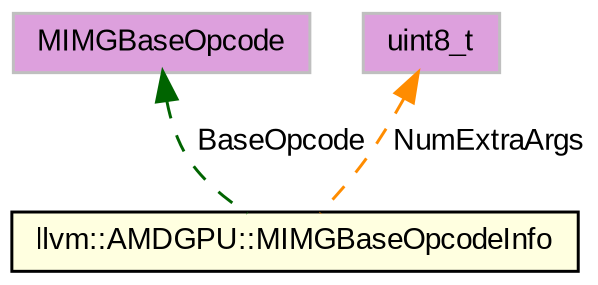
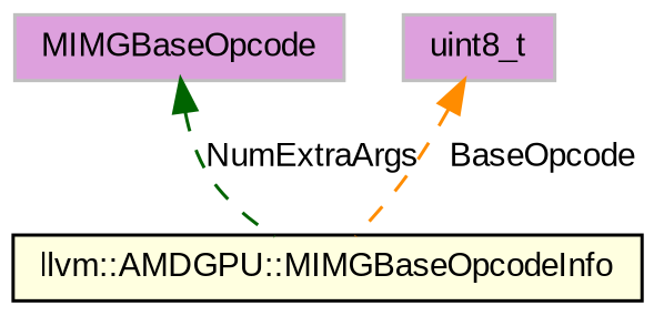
  digraph {
    fontname="Liberation Sans"
    node [color=grey75 fillcolor=plum fontname="Liberation Sans" fontsize=10 shape=record style=filled]
    edge [dir=back fontname="Liberation Sans" fontsize=10 labelfontname=Helvetica labelfontsize=10 style=dashed]
    n1 [color=black fillcolor=lightyellow fontcolor=black height=0.2 label="llvm::AMDGPU::MIMGBaseOpcodeInfo" width=0.4]
    n2 [height=0.2 label=MIMGBaseOpcode width=0.4]
    n3 [height=0.2 label=uint8_t width=0.4]
-   n2 -> n1 [color=darkgreen label=" BaseOpcode"]
-   n3 -> n1 [color=darkorange label=" NumExtraArgs"]
+   n2 -> n1 [color=darkgreen label=" NumExtraArgs"]
+   n3 -> n1 [color=darkorange label=" BaseOpcode"]
  }
